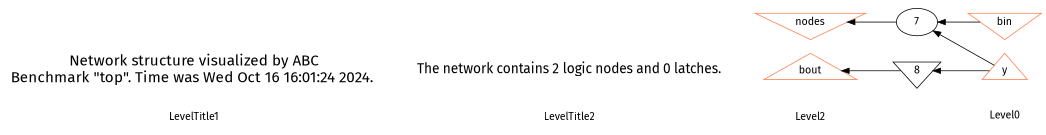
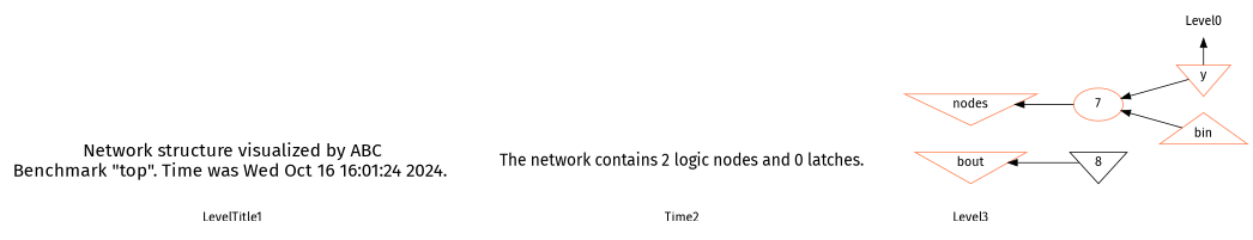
  digraph {
    fontname="Fira Sans"
    rankdir=LR
    node [fontname="Fira Sans" shape=plaintext]
    edge [dir=back fontname="Fira Sans" style=invis]
    LevelTitle1
-   LevelTitle2
-   Level2
+   LevelTitle2 [label=Time2]
+   Level2 [label=Level3]
    Level0
    n5 [fontsize=20 label="Network structure visualized by ABC\nBenchmark \"top\". Time was Wed Oct 16 16:01:24 2024. "]
    n6 [fontsize=18 label="The network contains 2 logic nodes and 0 latches.\n"]
    n7 [color=coral fillcolor=coral label=nodes shape=invtriangle]
-   n8 [color=coral fillcolor=coral label=bout shape=triangle]
-   n9 [label="7\n" shape=ellipse]
+   n8 [color=coral fillcolor=coral label=bout shape=invtriangle]
+   n9 [label="7\n" shape=ellipse color=coral]
    n10 [label="8\n" shape=invtriangle]
-   n11 [color=coral fillcolor=coral label=y shape=triangle]
-   n12 [color=coral fillcolor=coral label=bin shape=invtriangle]
+   n11 [color=coral fillcolor=coral label=y shape=invtriangle]
+   n12 [color=coral fillcolor=coral label=bin shape=triangle]
    subgraph sub_1 {
      LevelTitle1
      LevelTitle2
      Level2
      Level0
    }
    subgraph sub_2 {
      rank=same
      LevelTitle1
      n5
    }
    subgraph sub_3 {
      rank=same
      LevelTitle2
      n6
    }
    subgraph sub_4 {
      rank=same
      Level2
      n7
      n8
    }
    subgraph sub_5 {
      rank=same
      n9
      n10
    }
    subgraph sub_6 {
      rank=same
      Level0
      n11
      n12
    }
    LevelTitle1 -> LevelTitle2
    LevelTitle2 -> Level2
    n5 -> n6
    n6 -> n7
    n6 -> n8
    n7 -> n8
    n7 -> n9 [style=solid]
    n8 -> n10 [style=solid]
    n9 -> n11 [style=solid]
    n9 -> n12 [style=solid]
-   n10 -> n11 [style=solid]
+   Level0 -> n11 [style=solid]
  }
